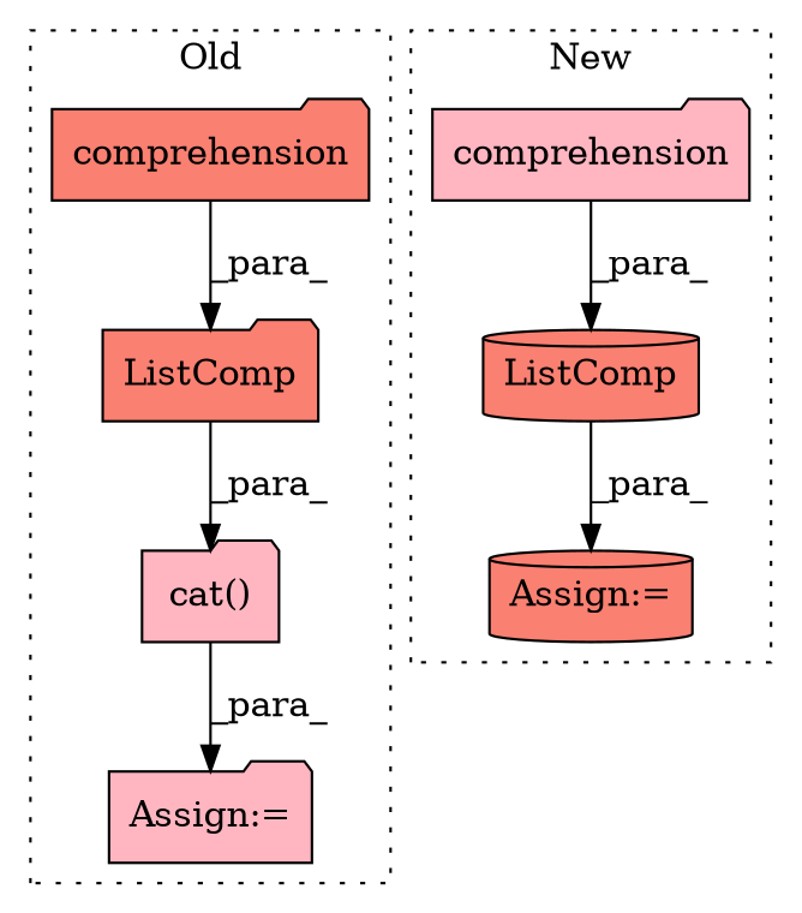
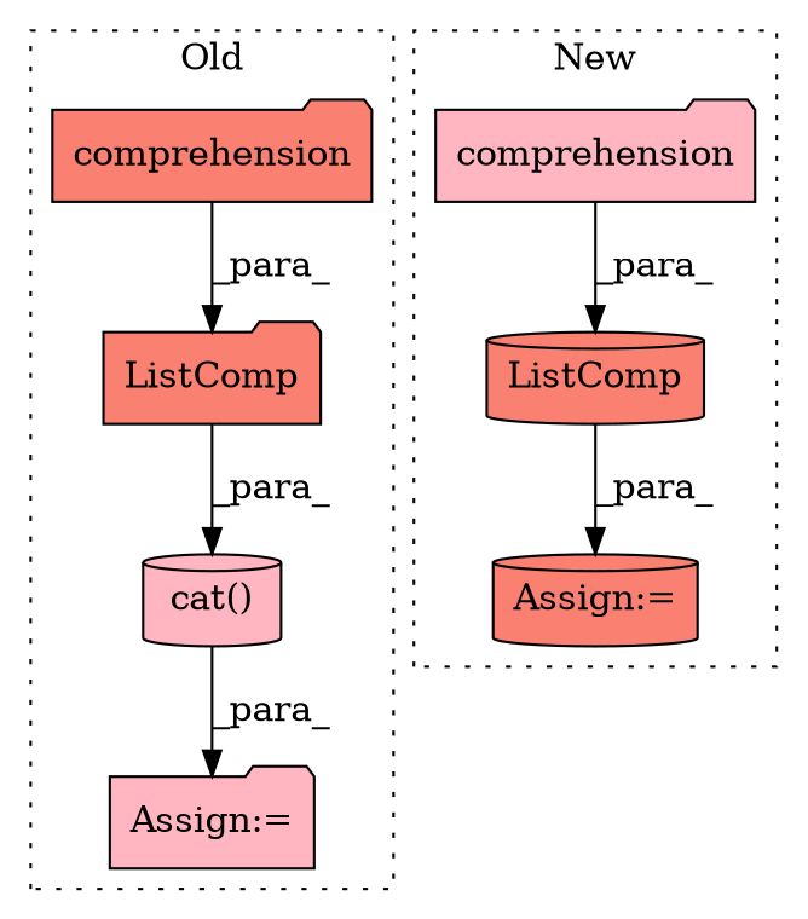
  digraph {
    node [a=68 l=3 shape=folder style=filled fillcolor=salmon]
-   n1 [a=75 l="10,1" label="cat()" s="9786,9857" fillcolor=lightpink]
+   n1 [a=75 l="10,1" label="cat()" s="9786,9857" shape=cylinder fillcolor=lightpink]
    n2 [label="Assign:=" s=9783 fillcolor=lightpink]
    n3 [a=45 label=comprehension s=9822]
    n4 [a=106 l=61 label=ListComp s=9796]
    n5 [a=106 l=45 label=ListComp s=9765 shape=cylinder]
    n6 [a=45 label=comprehension s=9770 fillcolor=lightpink]
    n7 [l=4 label="Assign:=" s=9761 shape=cylinder]
    subgraph cluster_1 {
      label=Old
      style=dotted
      n1
      n2
      n3
      n4
    }
    subgraph cluster_2 {
      label=New
      style=dotted
      n5
      n6
      n7
    }
    n1 -> n2 [label=_para_]
    n3 -> n4 [label=_para_]
    n4 -> n1 [label=_para_]
    n5 -> n7 [label=_para_]
    n6 -> n5 [label=_para_]
  }
